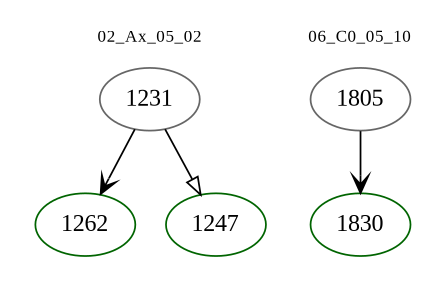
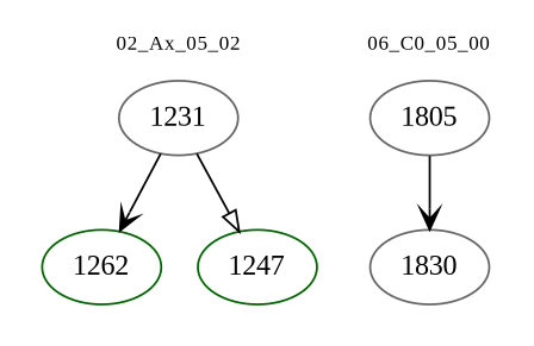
  digraph {
    fontname="Liberation Serif"
    node [color=darkgreen fontname="Liberation Serif"]
    edge [arrowhead=vee color=black fontname="Liberation Serif"]
    n1 [color=gray40 label=1231]
    n2 [label=1262]
    n3 [label=1247]
    n4 [color=gray40 label=1805]
-   n5 [label=1830]
+   n5 [color=gray40 label=1830]
    subgraph cluster_1 {
      color=white
      fontsize=10
      label="02_Ax_05_02"
      n1
      n2
      n3
    }
    subgraph cluster_2 {
      color=white
      fontsize=10
-     label="06_C0_05_10"
+     label="06_C0_05_00"
      n4
      n5
    }
    n1 -> n2
    n1 -> n3 [arrowhead=onormal]
    n4 -> n5
  }
